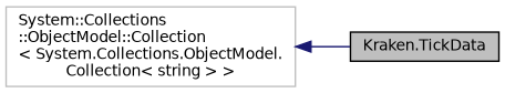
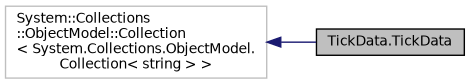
  digraph {
    rankdir=LR
    node [fontname=Helvetica fontsize=10 shape=record style=filled]
-   n1 [color=black fillcolor=grey75 fontcolor=black height=0.2 label="Kraken.TickData" width=0.4]
+   n1 [color=black fillcolor=grey75 fontcolor=black height=0.2 label="TickData.TickData" width=0.4]
    n2 [color=grey75 fillcolor=white height=0.2 label="System::Collections\l::ObjectModel::Collection\l\< System.Collections.ObjectModel.\lCollection\< string \> \>" width=0.4]
    n2 -> n1 [color=midnightblue dir=back fontname=Helvetica fontsize=10 labelfontname=Helvetica labelfontsize=10 style=solid]
  }
